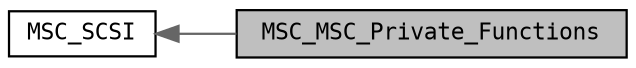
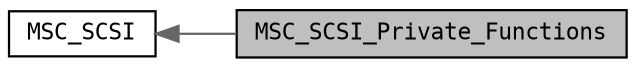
  digraph {
    rankdir=LR
    fontname="DejaVu Sans Mono"
    node [color=black fontname="DejaVu Sans Mono" fontsize=10 shape=record style=filled]
-   n1 [fillcolor=grey75 fontcolor=black height=0.2 label=MSC_MSC_Private_Functions width=0.4]
+   n1 [fillcolor=grey75 fontcolor=black height=0.2 label=MSC_SCSI_Private_Functions width=0.4]
    n2 [fillcolor=white height=0.2 label=MSC_SCSI width=0.4]
    n2 -> n1 [dir=back fontname="DejaVu Sans Mono" fontsize=10 labelfontname=Helvetica labelfontsize=10 shape=plaintext style=solid color=gray40]
  }
